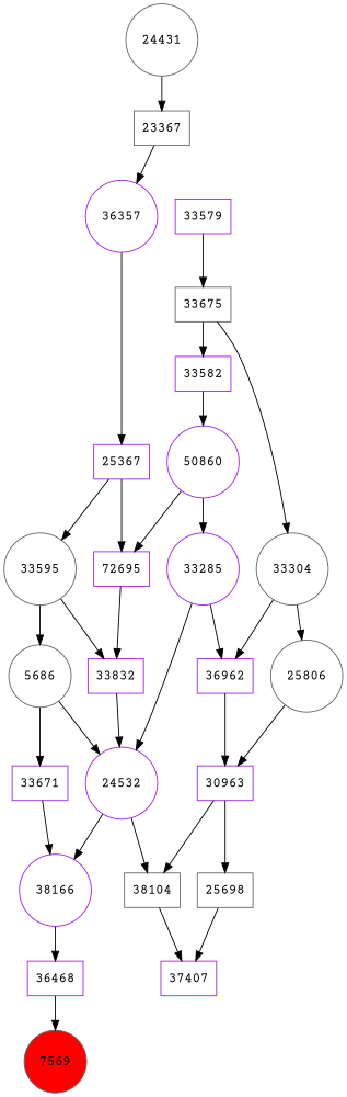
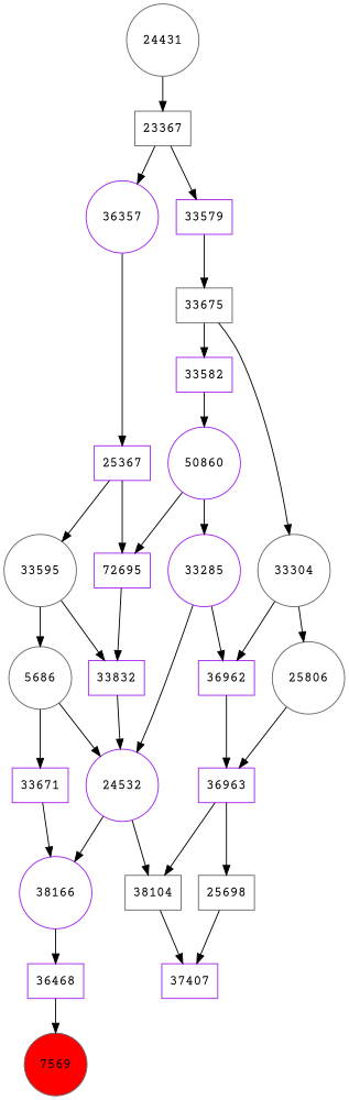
  strict digraph {
    fontname="Courier Prime"
    node [color=purple fontname="Courier Prime" shape=box]
    edge [fontname="Courier Prime"]
    n1 [color=gray40 fillcolor=red label=7569 shape=circle style=filled]
    n2 [label=36468]
    n3 [label=37407]
    n4 [label=38166 shape=circle]
    n5 [color=gray40 label=25698]
    n6 [color=gray40 label=38104]
    n7 [label=24532 shape=circle]
    n8 [label=33671]
-   n9 [label=30963]
+   n9 [label=36963]
    n10 [label=33285 shape=circle]
    n11 [label=36962]
    n12 [color=gray40 label=5686 shape=circle]
    n13 [label=33832]
    n14 [color=gray40 label=25806 shape=circle]
    n15 [label=50860 shape=circle]
    n16 [label=72695]
    n17 [color=gray40 label=33595 shape=circle]
    n18 [color=gray40 label=33304 shape=circle]
    n19 [label=33582]
    n20 [label=25367]
    n21 [color=gray40 label=33675]
    n22 [label=36357 shape=circle]
    n23 [label=33579]
    n24 [color=gray40 label=23367]
    n25 [color=gray40 label=24431 shape=circle]
    n2 -> n1
    n4 -> n2
    n5 -> n3
    n6 -> n3
    n7 -> n4
    n7 -> n6
    n8 -> n4
    n9 -> n5
    n9 -> n6
    n10 -> n7
    n10 -> n11
    n11 -> n9
    n12 -> n7
    n12 -> n8
    n13 -> n7
    n14 -> n9
    n15 -> n10
    n15 -> n16
    n16 -> n13
    n17 -> n12
    n17 -> n13
    n18 -> n11
    n18 -> n14
    n19 -> n15
    n20 -> n16
    n20 -> n17
    n21 -> n18
    n21 -> n19
    n22 -> n20
    n23 -> n21
    n24 -> n22
+   n24 -> n23
    n25 -> n24
  }
